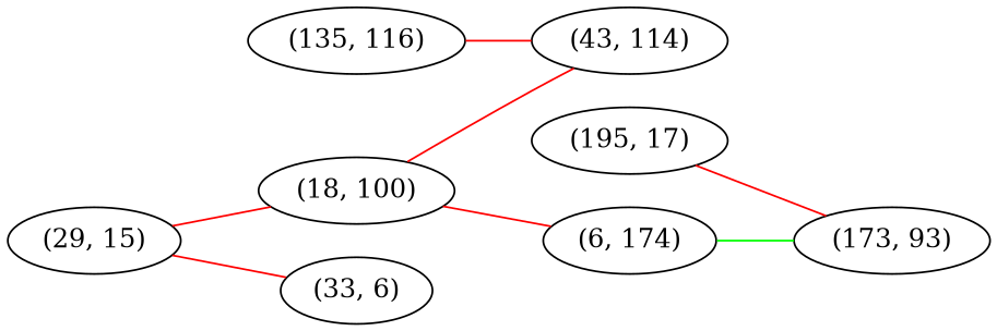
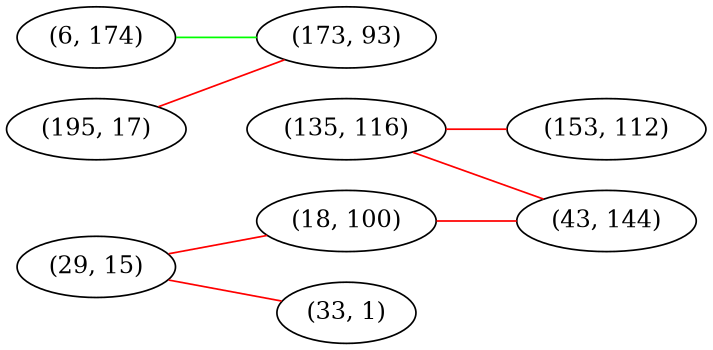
  graph {
    rankdir=LR
    edge [color=red weight=1]
    "(135, 116)"
-   "(43, 114)"
+   "(153, 112)"
+   "(43, 114)" [label="(43, 144)"]
    n4 [label="(29, 15)"]
    "(18, 100)"
-   "(33, 6)"
+   "(33, 6)" [label="(33, 1)"]
    "(6, 174)"
    "(173, 93)"
    n9 [label="(195, 17)"]
+   "(135, 116)" -- "(153, 112)"
    "(135, 116)" -- "(43, 114)"
    n4 -- "(18, 100)"
    n4 -- "(33, 6)"
    "(18, 100)" -- "(43, 114)"
-   "(18, 100)" -- "(6, 174)"
    "(6, 174)" -- "(173, 93)" [color=green weight=2]
    n9 -- "(173, 93)"
  }
